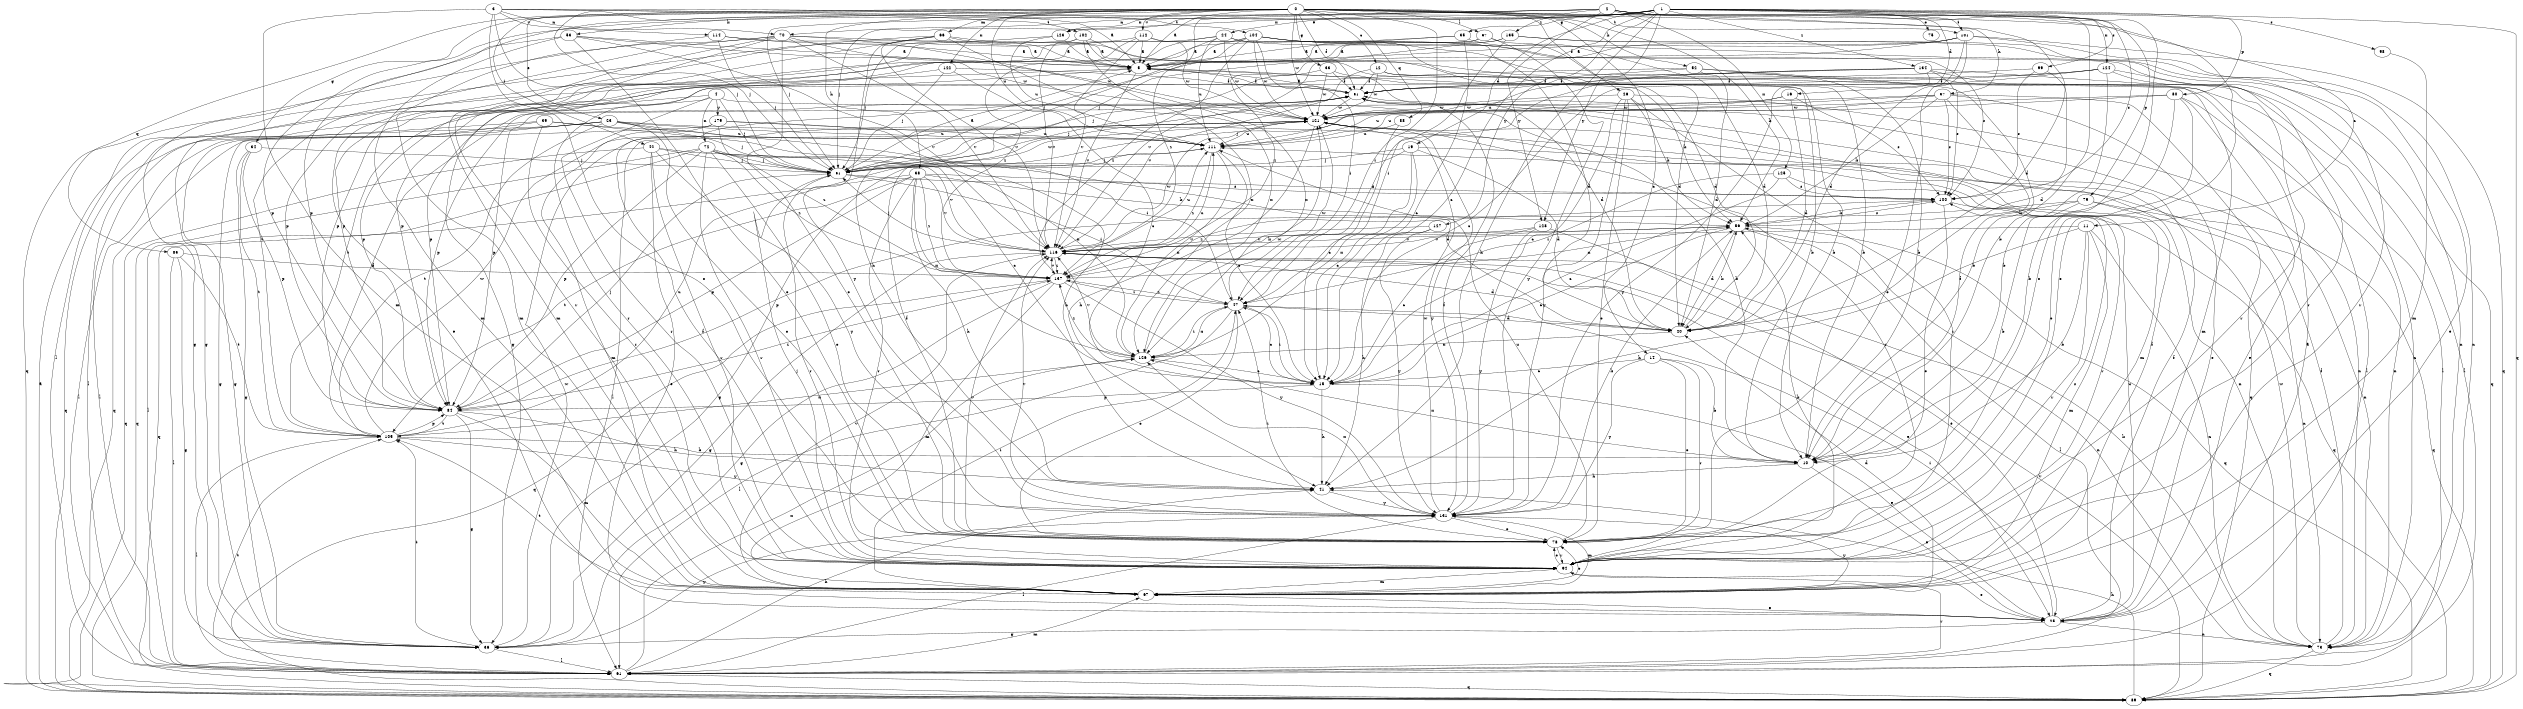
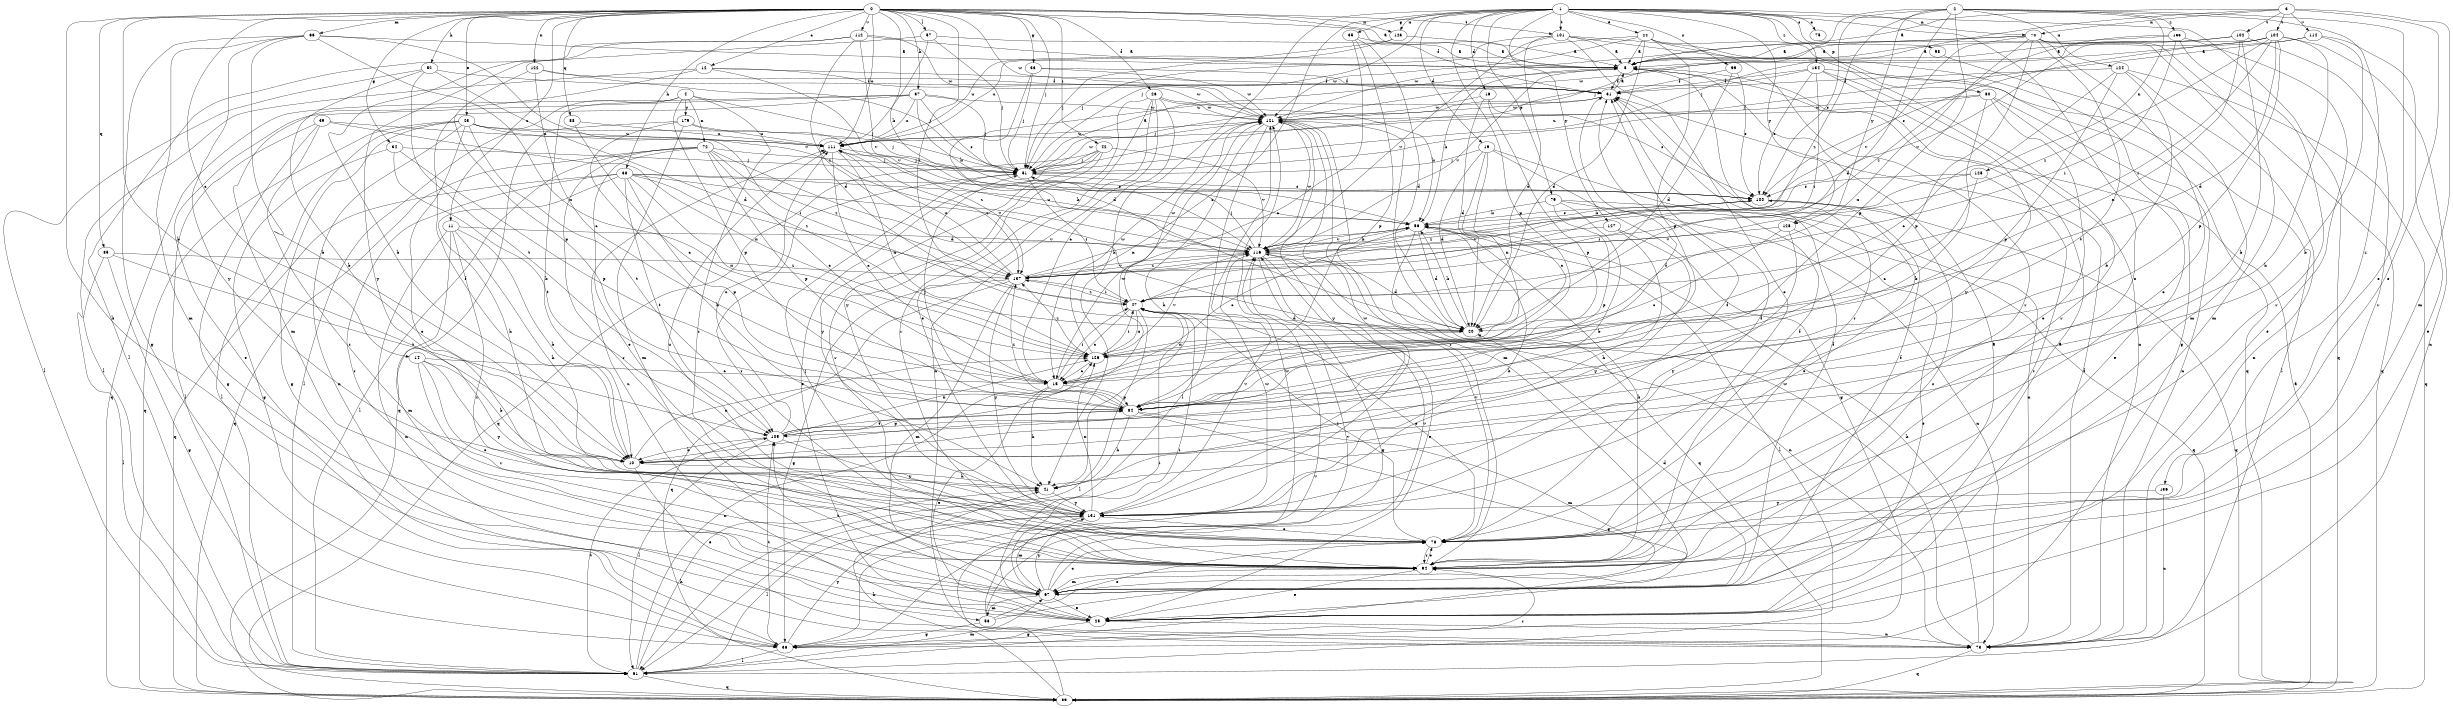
  strict digraph {
    0
    5
    10
    11
    12
    14
    23
    26
    31
    33
    34
    37
    38
    42
    47
    51
    52
    53
    56
    57
    66
    85
    88
    101
    111
    112
    121
    122
    123
    94
    116
    41
    25
    126
    67
    73
    61
    15
    78
    131
    89
    36
    105
    20
    84
    100
    137
    1
    16
    19
    24
    35
    70
    75
    79
    80
    98
    99
    127
    128
    134
    39
    2
    124
    125
    135
+   136
    3
    102
    104
    114
    4
    72
    n74 [label=179]
    0 -> 5 [label=a]
    0 -> 10 [label=b]
    0 -> 11 [label=c]
    0 -> 12 [label=c]
    0 -> 14 [label=c]
    0 -> 23 [label=e]
    0 -> 26 [label=f]
    0 -> 31 [label=f]
    0 -> 33 [label=g]
    0 -> 34 [label=g]
    0 -> 37 [label=h]
    0 -> 38 [label=h]
    0 -> 42 [label=i]
    0 -> 47 [label=i]
    0 -> 51 [label=j]
    0 -> 52 [label=k]
    0 -> 53 [label=k]
    0 -> 56 [label=k]
    0 -> 57 [label=l]
    0 -> 66 [label=m]
    0 -> 85 [label=q]
    0 -> 88 [label=q]
    0 -> 101 [label=t]
    0 -> 111 [label=u]
    0 -> 112 [label=v]
    0 -> 121 [label=w]
    0 -> 122 [label=x]
    0 -> 123 [label=x]
    5 -> 31 [label=f]
    5 -> 56 [label=k]
    5 -> 94 [label=r]
    5 -> 116 [label=v]
    10 -> 41 [label=h]
    10 -> 25 [label=e]
    10 -> 126 [label=x]
    11 -> 10 [label=b]
    11 -> 94 [label=r]
    11 -> 116 [label=v]
    11 -> 41 [label=h]
    11 -> 67 [label=m]
    11 -> 73 [label=n]
    12 -> 31 [label=f]
    12 -> 121 [label=w]
    12 -> 116 [label=v]
    12 -> 67 [label=m]
    12 -> 61 [label=l]
    14 -> 10 [label=b]
    14 -> 94 [label=r]
    14 -> 15 [label=c]
    14 -> 78 [label=o]
    14 -> 131 [label=y]
    23 -> 47 [label=i]
    23 -> 51 [label=j]
    23 -> 111 [label=u]
    23 -> 73 [label=n]
    23 -> 61 [label=l]
    23 -> 78 [label=o]
    23 -> 89 [label=q]
    23 -> 36 [label=g]
    23 -> 105 [label=t]
    26 -> 56 [label=k]
    26 -> 121 [label=w]
    26 -> 94 [label=r]
    26 -> 73 [label=n]
    26 -> 15 [label=c]
    26 -> 78 [label=o]
    26 -> 131 [label=y]
    31 -> 5 [label=a]
    31 -> 51 [label=j]
    31 -> 121 [label=w]
    33 -> 31 [label=f]
    33 -> 51 [label=j]
    33 -> 121 [label=w]
    33 -> 20 [label=d]
    34 -> 51 [label=j]
    34 -> 36 [label=g]
    34 -> 105 [label=t]
    34 -> 84 [label=p]
    37 -> 10 [label=f]
    37 -> 51 [label=j]
    37 -> 56 [label=k]
    37 -> 111 [label=u]
    37 -> 121 [label=w]
    37 -> 25 [label=e]
    37 -> 89 [label=q]
    37 -> 100 [label=s]
    38 -> 56 [label=k]
    38 -> 94 [label=r]
    38 -> 116 [label=v]
    38 -> 41 [label=h]
    38 -> 126 [label=x]
    38 -> 89 [label=q]
    38 -> 105 [label=t]
    38 -> 84 [label=p]
    38 -> 100 [label=s]
    38 -> 137 [label=z]
    42 -> 51 [label=j]
    42 -> 94 [label=r]
    42 -> 116 [label=v]
    42 -> 25 [label=e]
    42 -> 131 [label=y]
    42 -> 89 [label=q]
    47 -> 121 [label=w]
    47 -> 126 [label=x]
    47 -> 61 [label=l]
    47 -> 15 [label=c]
    47 -> 78 [label=o]
    47 -> 20 [label=d]
    47 -> 137 [label=z]
    51 -> 5 [label=a]
    51 -> 47 [label=i]
    51 -> 121 [label=w]
    51 -> 94 [label=r]
    51 -> 100 [label=s]
    52 -> 10 [label=b]
    52 -> 31 [label=f]
    52 -> 61 [label=l]
    52 -> 105 [label=t]
    52 -> 20 [label=d]
    53 -> 5 [label=a]
    53 -> 121 [label=w]
    53 -> 116 [label=v]
-   53 -> 67 [label=m]
+   67 -> 53 [label=m]
    53 -> 78 [label=o]
    53 -> 36 [label=g]
    56 -> 116 [label=v]
    56 -> 61 [label=l]
    56 -> 15 [label=c]
    56 -> 89 [label=q]
    56 -> 20 [label=d]
    56 -> 100 [label=s]
    57 -> 5 [label=a]
    57 -> 51 [label=j]
    57 -> 131 [label=y]
    57 -> 20 [label=d]
    66 -> 5 [label=a]
    66 -> 10 [label=b]
    66 -> 116 [label=v]
    66 -> 126 [label=x]
    66 -> 67 [label=m]
    66 -> 131 [label=y]
    66 -> 36 [label=g]
    85 -> 61 [label=l]
    85 -> 36 [label=g]
    85 -> 105 [label=t]
    85 -> 137 [label=z]
    88 -> 111 [label=u]
    88 -> 15 [label=c]
    101 -> 5 [label=a]
    101 -> 51 [label=j]
    101 -> 116 [label=v]
    101 -> 73 [label=n]
    101 -> 78 [label=o]
    101 -> 89 [label=q]
    101 -> 20 [label=d]
    111 -> 51 [label=j]
    111 -> 126 [label=x]
    111 -> 15 [label=c]
    111 -> 137 [label=z]
    112 -> 5 [label=a]
    112 -> 10 [label=b]
    112 -> 121 [label=w]
    112 -> 116 [label=v]
    112 -> 61 [label=l]
    112 -> 137 [label=z]
    121 -> 111 [label=u]
    121 -> 94 [label=r]
    121 -> 41 [label=h]
    121 -> 67 [label=m]
    121 -> 61 [label=l]
    121 -> 131 [label=y]
    122 -> 31 [label=f]
    122 -> 51 [label=j]
    122 -> 15 [label=c]
    122 -> 84 [label=p]
    123 -> 5 [label=a]
    123 -> 51 [label=j]
    123 -> 111 [label=u]
    94 -> 31 [label=f]
    94 -> 51 [label=j]
    94 -> 56 [label=k]
    94 -> 25 [label=e]
    94 -> 67 [label=m]
    94 -> 78 [label=o]
    94 -> 100 [label=s]
    116 -> 51 [label=j]
    116 -> 56 [label=k]
    116 -> 111 [label=u]
    116 -> 121 [label=w]
    116 -> 25 [label=e]
    116 -> 73 [label=n]
    116 -> 36 [label=g]
    116 -> 20 [label=d]
    116 -> 137 [label=z]
    41 -> 131 [label=y]
    25 -> 5 [label=a]
    25 -> 31 [label=f]
    25 -> 47 [label=i]
    25 -> 111 [label=u]
    25 -> 73 [label=n]
    25 -> 36 [label=g]
    126 -> 47 [label=i]
    126 -> 121 [label=w]
    126 -> 116 [label=v]
    126 -> 15 [label=c]
    126 -> 137 [label=z]
    67 -> 31 [label=f]
    67 -> 47 [label=i]
    67 -> 116 [label=v]
    67 -> 25 [label=e]
    67 -> 78 [label=o]
    67 -> 131 [label=y]
    67 -> 105 [label=t]
    67 -> 20 [label=d]
    73 -> 31 [label=f]
    73 -> 56 [label=k]
    73 -> 121 [label=w]
    73 -> 89 [label=q]
    61 -> 94 [label=r]
    61 -> 41 [label=h]
    61 -> 126 [label=x]
    61 -> 67 [label=m]
    61 -> 89 [label=q]
    61 -> 105 [label=t]
    15 -> 47 [label=i]
    15 -> 41 [label=h]
    15 -> 25 [label=e]
    15 -> 84 [label=p]
    78 -> 31 [label=f]
    78 -> 47 [label=i]
    78 -> 111 [label=u]
    78 -> 94 [label=r]
    78 -> 116 [label=v]
    131 -> 31 [label=f]
    131 -> 56 [label=k]
    131 -> 121 [label=w]
    131 -> 116 [label=v]
    131 -> 126 [label=x]
    131 -> 67 [label=m]
    131 -> 61 [label=l]
    131 -> 78 [label=o]
    89 -> 5 [label=a]
    89 -> 116 [label=v]
    89 -> 41 [label=h]
    36 -> 121 [label=w]
    36 -> 61 [label=l]
    36 -> 131 [label=y]
    36 -> 105 [label=t]
    105 -> 10 [label=b]
    105 -> 31 [label=f]
    105 -> 111 [label=u]
    105 -> 121 [label=w]
    105 -> 126 [label=x]
    105 -> 61 [label=l]
    105 -> 131 [label=y]
    105 -> 84 [label=p]
    20 -> 56 [label=k]
    20 -> 126 [label=x]
    84 -> 51 [label=j]
    84 -> 41 [label=h]
    84 -> 67 [label=m]
    84 -> 36 [label=g]
    84 -> 105 [label=t]
    84 -> 137 [label=z]
    100 -> 56 [label=k]
    100 -> 78 [label=o]
    100 -> 89 [label=q]
    100 -> 137 [label=z]
    137 -> 47 [label=i]
    137 -> 56 [label=n]
    137 -> 111 [label=u]
    137 -> 116 [label=v]
    137 -> 67 [label=m]
    137 -> 131 [label=y]
    137 -> 89 [label=q]
    137 -> 36 [label=g]
    1 -> 51 [label=j]
    1 -> 101 [label=t]
    1 -> 123 [label=x]
    1 -> 41 [label=h]
    1 -> 15 [label=c]
    1 -> 78 [label=o]
    1 -> 89 [label=q]
    1 -> 84 [label=p]
    1 -> 16 [label=d]
    1 -> 19 [label=d]
    1 -> 24 [label=e]
    1 -> 35 [label=g]
    1 -> 70 [label=n]
    1 -> 75 [label=o]
    1 -> 79 [label=p]
    1 -> 80 [label=p]
    1 -> 98 [label=s]
    1 -> 99 [label=s]
    1 -> 127 [label=y]
    1 -> 128 [label=y]
    1 -> 134 [label=z]
    16 -> 121 [label=w]
    16 -> 20 [label=d]
    16 -> 84 [label=p]
    16 -> 100 [label=s]
    19 -> 51 [label=j]
    19 -> 126 [label=x]
    19 -> 73 [label=n]
    19 -> 15 [label=c]
    19 -> 36 [label=g]
    19 -> 20 [label=d]
    24 -> 5 [label=a]
    24 -> 111 [label=u]
    24 -> 121 [label=w]
    24 -> 94 [label=r]
    24 -> 36 [label=g]
    24 -> 20 [label=d]
    24 -> 84 [label=p]
    35 -> 5 [label=a]
    35 -> 15 [label=c]
    35 -> 20 [label=d]
    35 -> 84 [label=p]
    70 -> 5 [label=a]
    70 -> 121 [label=w]
    70 -> 116 [label=v]
    70 -> 126 [label=x]
    70 -> 67 [label=m]
    70 -> 78 [label=o]
    70 -> 89 [label=q]
    70 -> 105 [label=t]
    70 -> 84 [label=p]
    79 -> 10 [label=b]
    79 -> 56 [label=k]
    79 -> 73 [label=n]
    79 -> 89 [label=q]
    79 -> 84 [label=p]
    80 -> 10 [label=b]
    80 -> 111 [label=u]
    80 -> 121 [label=w]
    80 -> 25 [label=e]
    80 -> 73 [label=n]
    80 -> 78 [label=o]
    98 -> 67 [label=m]
    99 -> 31 [label=f]
    99 -> 20 [label=d]
    99 -> 100 [label=s]
    127 -> 116 [label=v]
    127 -> 41 [label=h]
    127 -> 131 [label=y]
    128 -> 116 [label=v]
    128 -> 25 [label=e]
    128 -> 15 [label=c]
    128 -> 131 [label=y]
    134 -> 31 [label=f]
    134 -> 47 [label=i]
    134 -> 111 [label=u]
    134 -> 94 [label=r]
    134 -> 61 [label=l]
    134 -> 131 [label=y]
    134 -> 100 [label=s]
    39 -> 111 [label=u]
    39 -> 94 [label=r]
    39 -> 126 [label=x]
    39 -> 61 [label=l]
    39 -> 36 [label=g]
    2 -> 51 [label=j]
    2 -> 78 [label=o]
    2 -> 20 [label=d]
    2 -> 84 [label=p]
    2 -> 100 [label=s]
    2 -> 137 [label=z]
    2 -> 128 [label=y]
    2 -> 124 [label=x]
    2 -> 125 [label=x]
    2 -> 135 [label=z]
+   2 -> 136 [label=z]
    124 -> 10 [label=b]
    124 -> 31 [label=f]
    124 -> 73 [label=n]
    124 -> 15 [label=c]
    124 -> 89 [label=q]
    124 -> 84 [label=p]
    125 -> 47 [label=i]
    125 -> 94 [label=r]
    125 -> 15 [label=c]
    125 -> 100 [label=s]
    135 -> 5 [label=a]
    135 -> 47 [label=i]
    135 -> 94 [label=r]
    135 -> 25 [label=e]
    135 -> 137 [label=z]
+   136 -> 73 [label=n]
+   136 -> 131 [label=y]
    3 -> 5 [label=a]
    3 -> 51 [label=j]
    3 -> 67 [label=m]
    3 -> 78 [label=o]
    3 -> 70 [label=n]
    3 -> 102 [label=t]
    3 -> 104 [label=t]
    3 -> 114 [label=v]
    102 -> 5 [label=a]
    102 -> 10 [label=b]
    102 -> 94 [label=r]
    102 -> 116 [label=v]
    102 -> 126 [label=x]
    104 -> 5 [label=a]
    104 -> 47 [label=i]
    104 -> 121 [label=w]
    104 -> 41 [label=h]
    104 -> 73 [label=n]
    104 -> 20 [label=d]
    104 -> 84 [label=p]
    104 -> 100 [label=s]
    104 -> 137 [label=z]
    114 -> 5 [label=a]
    114 -> 10 [label=b]
    114 -> 51 [label=j]
    114 -> 25 [label=e]
    4 -> 10 [label=b]
    4 -> 51 [label=j]
    4 -> 94 [label=r]
    4 -> 61 [label=l]
    4 -> 84 [label=p]
    4 -> 72 [label=n]
    4 -> n74 [label=y]
    72 -> 51 [label=j]
    72 -> 94 [label=r]
    72 -> 61 [label=l]
    72 -> 15 [label=c]
    72 -> 78 [label=o]
    72 -> 89 [label=q]
    72 -> 20 [label=d]
    72 -> 84 [label=p]
    72 -> 137 [label=z]
    n74 -> 111 [label=u]
    n74 -> 41 [label=h]
    n74 -> 67 [label=m]
    n74 -> 89 [label=q]
    n74 -> 137 [label=z]
  }
